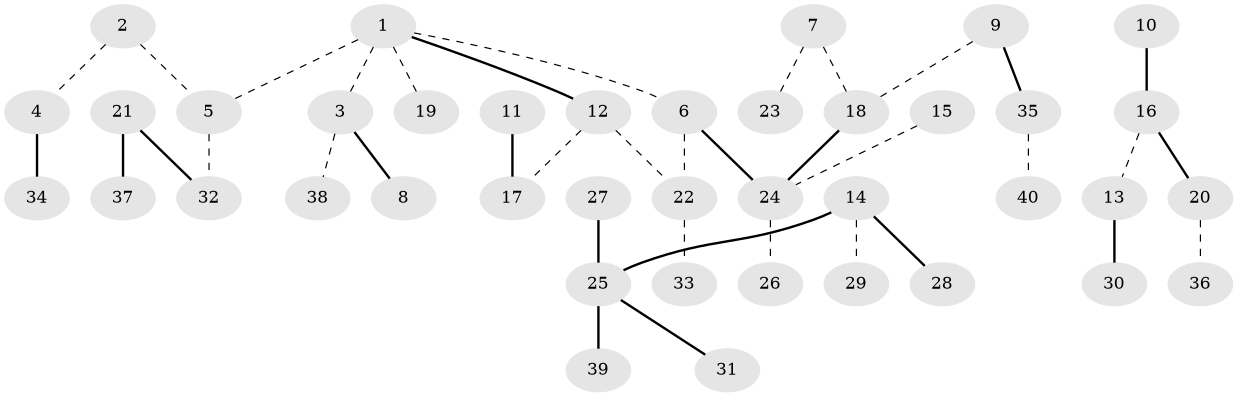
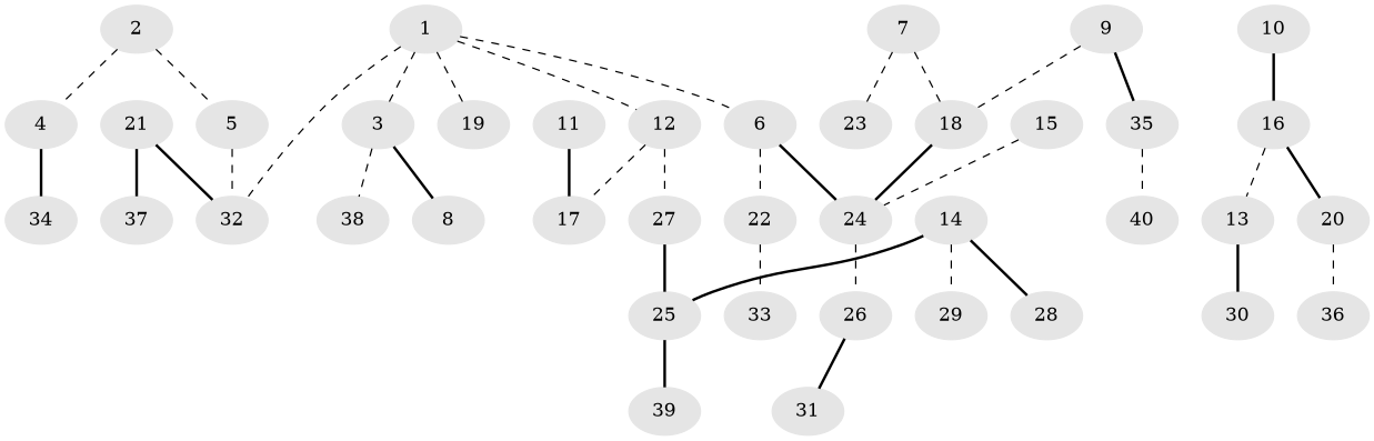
  graph {
    node [color=gray90 style=filled]
    edge [style=dashed weight=1.0]
    1
    3
    5
    6
    12
    19
    8
    38
    32
    22
    24
    17
    27
    2
    4
    34
    33
    26
    7
    18
    23
    9
    35
    40
    10
    16
    11
    13
    30
    20
    25
    14
    28
    29
    31
    39
    15
    36
    21
    37
    1 -- 3
-   1 -- 5
+   1 -- 32
    1 -- 6
-   1 -- 12 [style=bold]
+   1 -- 12
    1 -- 19
    3 -- 8 [style=bold]
    3 -- 38
    5 -- 32
    6 -- 22
    6 -- 24 [style=bold]
    12 -- 17
-   12 -- 22
+   12 -- 27
    22 -- 33
    24 -- 26
    27 -- 25 [style=bold]
    2 -- 5
    2 -- 4
    4 -- 34 [style=bold]
    7 -- 18
    7 -- 23
    18 -- 24 [style=bold]
    9 -- 18
    9 -- 35 [style=bold]
    35 -- 40
    10 -- 16 [style=bold]
    16 -- 13
    16 -- 20 [style=bold]
    11 -- 17 [style=bold]
    13 -- 30 [style=bold]
    20 -- 36
-   25 -- 31 [style=bold]
+   26 -- 31 [style=bold]
    25 -- 39 [style=bold]
    14 -- 25 [style=bold]
    14 -- 28 [style=bold]
    14 -- 29
    15 -- 24
    21 -- 32 [style=bold]
    21 -- 37 [style=bold]
  }
